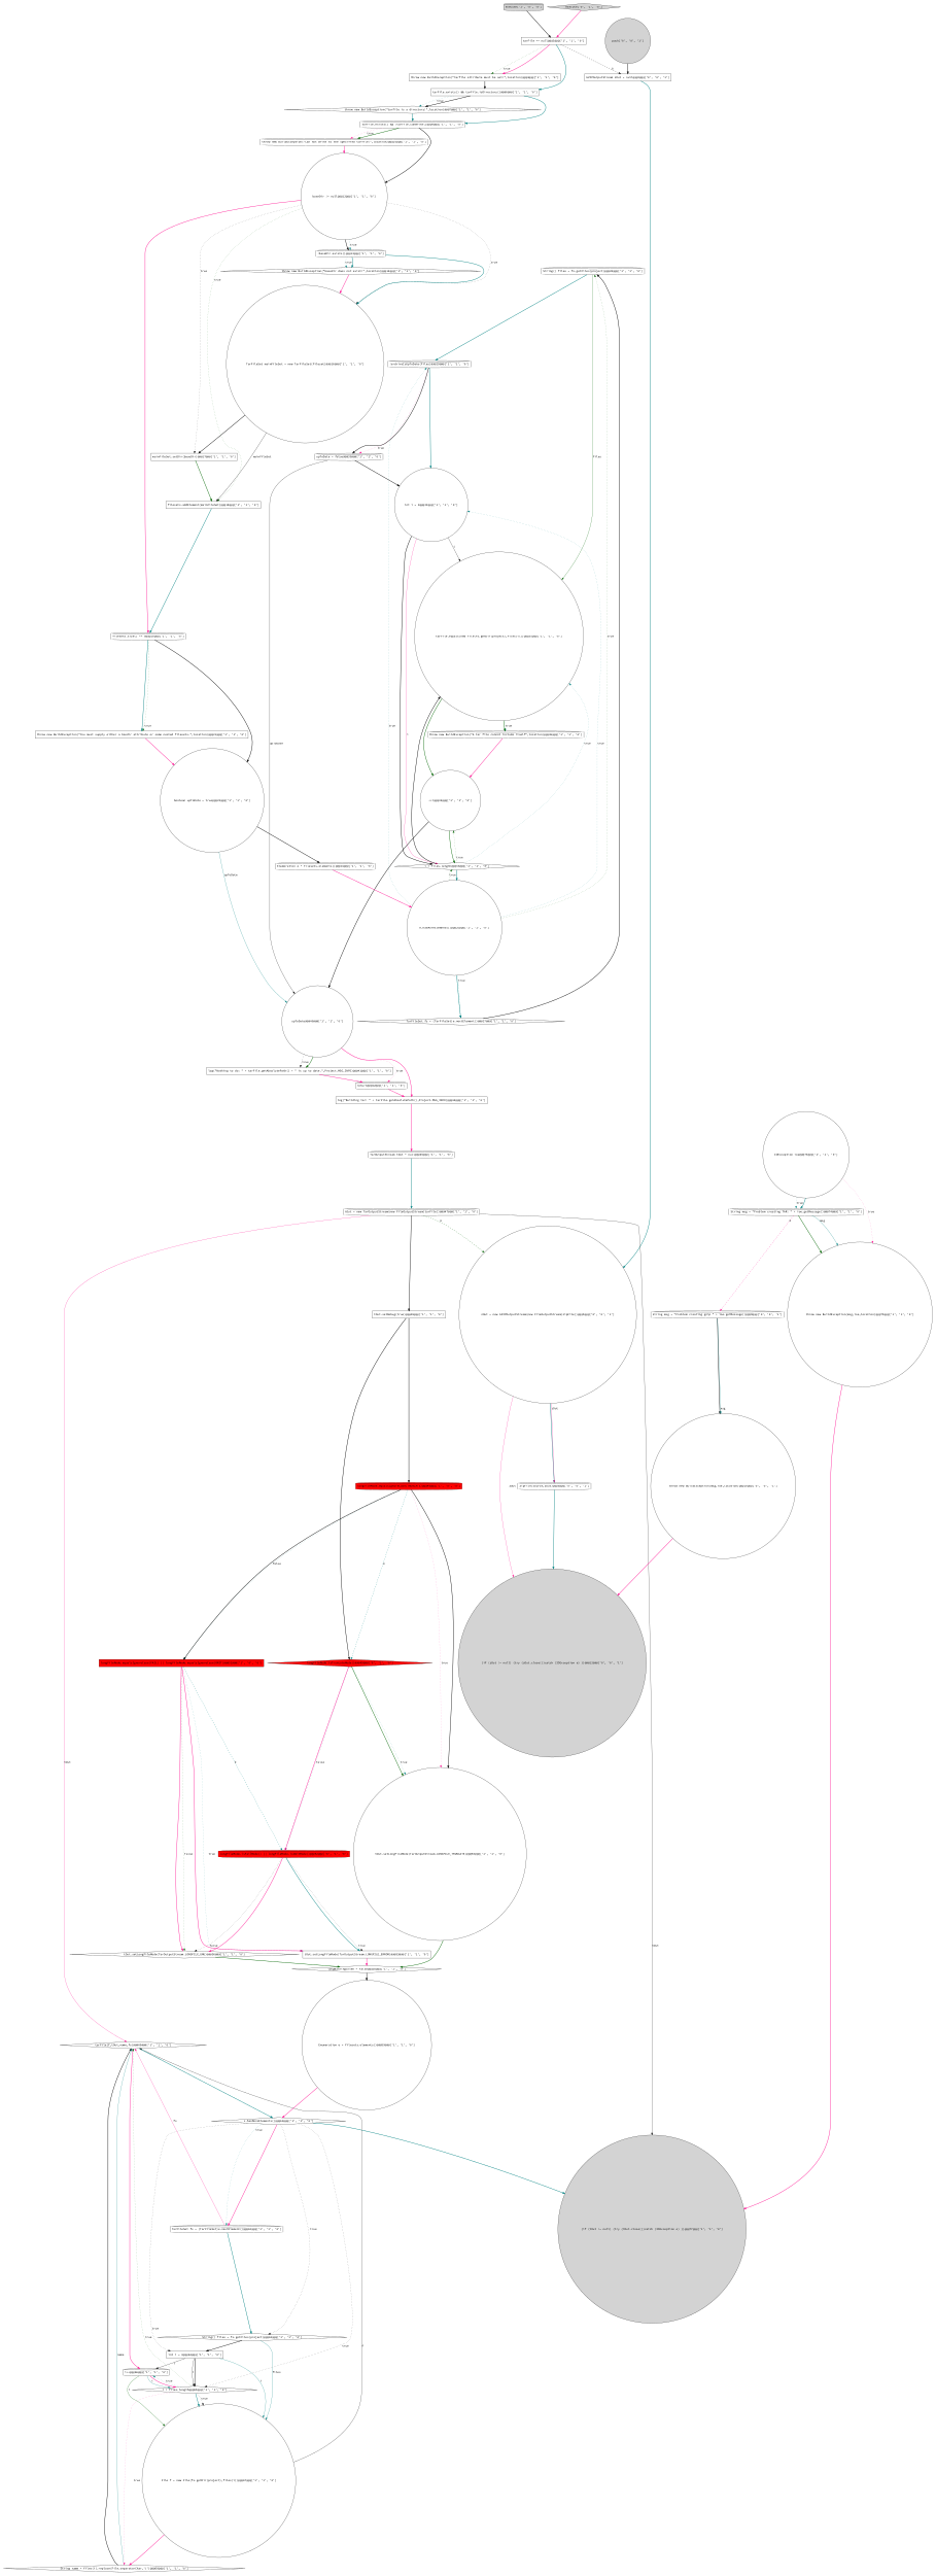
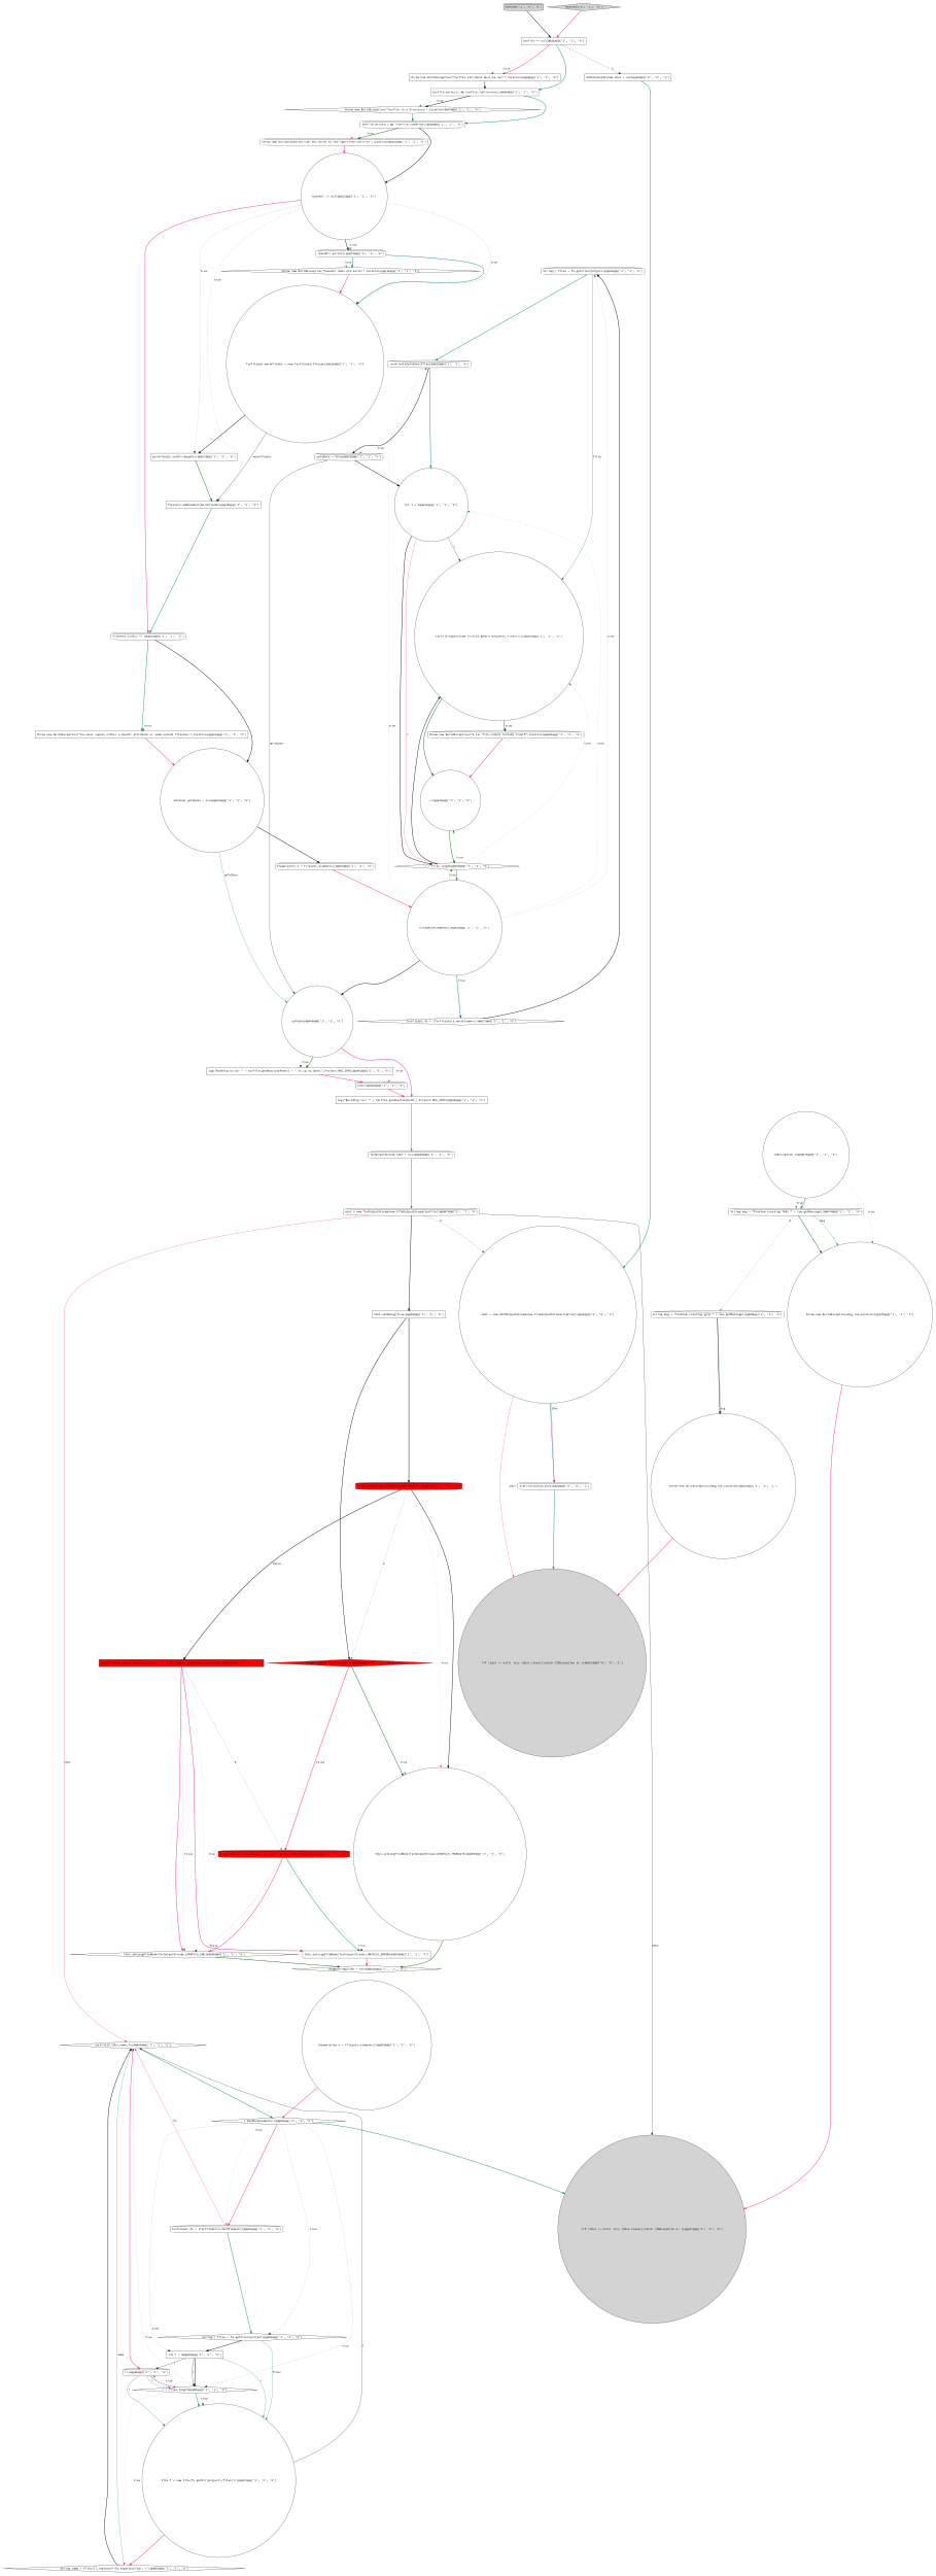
  digraph {
    fontname="Source Code Pro"
    node [fillcolor=white fontname="Source Code Pro" shape=cylinder style=filled]
    edge [color=teal fontname="Source Code Pro" style=bold]
    n1 [label="String(( files = fs.getFiles(project)@@@28@@@['1', '1', '0']"]
    n2 [label="!archiveIsUpToDate(files)@@@29@@@['1', '1', '0']"]
    n3 [label="tarFile.equals(new File(fs.getDir(project),files(i())@@@35@@@['1', '1', '0']" shape=circle]
    n4 [label="int i = 0@@@32@@@['1', '1', '0']" shape=circle]
    n5 [label="upToDate = false@@@30@@@['1', '1', '0']"]
    n6 [label="++i@@@34@@@['1', '1', '0']" shape=circle]
    n7 [label="throw new BuildException(\"A tar file cannot include itself\",location)@@@36@@@['1', '1', '0']"]
    n8 [label="i < files.length@@@33@@@['1', '1', '0']" shape=diamond]
    n9 [label="e.hasMoreElements()@@@25@@@['1', '1', '0']" shape=circle]
-   n10 [fillcolor=lightgray label="pack['0', '0', '1']" shape=circle]
    n11 [label="GZIPOutputStream zOut = null@@@3@@@['0', '0', '1']" shape=box]
    n12 [label="zOut = new GZIPOutputStream(new FileOutputStream(zipFile))@@@5@@@['0', '0', '1']" shape=circle]
    n13 [label="mainFileSet.setDir(baseDir)@@@17@@@['1', '1', '0']" shape=box]
    n14 [label="filesets.addElement(mainFileSet)@@@18@@@['1', '1', '0']" shape=box]
    n15 [label="filesets.size() == 0@@@20@@@['1', '1', '0']"]
    n16 [label="longWarningGiven = false@@@58@@@['1', '1', '0']" shape=diamond]
    n17 [label="Enumeration e = filesets.elements()@@@59@@@['1', '1', '0']" shape=circle]
    n18 [label="e.hasMoreElements()@@@60@@@['1', '1', '0']" shape=diamond]
    n19 [label="tarFile.exists() && tarFile.isDirectory()@@@6@@@['1', '1', '0']" shape=box]
    n20 [label="throw new BuildException(\"tarfile is a directory!\",location)@@@7@@@['1', '1', '0']" shape=diamond]
    n21 [label="tarFile.exists() && !tarFile.canWrite()@@@9@@@['1', '1', '0']"]
    n22 [label="baseDir != null@@@12@@@['1', '1', '0']" shape=circle]
    n23 [label="throw new BuildException(\"Can not write to the specified tarfile!\",location)@@@10@@@['1', '1', '0']"]
    n24 [label="File f = new File(fs.getDir(project),files(i()@@@67@@@['1', '1', '0']" shape=circle]
    n25 [label="tarFile(f,tOut,name,fs)@@@69@@@['1', '1', '0']" shape=diamond]
    n26 [label="String name = files(i(.replace(File.separatorChar,'/')@@@68@@@['1', '1', '0']" shape=diamond]
    n27 [label="i++@@@66@@@['1', '1', '0']"]
    n28 [label="zipFile(source,zOut)@@@6@@@['0', '0', '1']"]
    n29 [fillcolor=lightgray label="{if (zOut != null) {try {zOut.close()}catch (IOException e) }}@@@12@@@['0', '0', '1']" shape=circle]
    n30 [label="TarFileSet fs = (TarFileSet)e.nextElement()@@@62@@@['1', '1', '0']"]
    n31 [label="String(( files = fs.getFiles(project)@@@63@@@['1', '1', '0']" shape=diamond]
    n32 [label="int i = 0@@@64@@@['1', '1', '0']" shape=box]
    n33 [fillcolor=red label="longFileMode.isFailMode() || longFileMode.isOmitMode()@@@52@@@['0', '1', '0']"]
    n34 [label="tOut.setLongFileMode(TarOutputStream.LONGFILE_GNU)@@@56@@@['1', '1', '0']" shape=diamond]
    n35 [label="tOut.setLongFileMode(TarOutputStream.LONGFILE_ERROR)@@@53@@@['1', '1', '0']" shape=box]
    n36 [label="TarOutputStream tOut = null@@@45@@@['1', '1', '0']"]
    n37 [label="tOut = new TarOutputStream(new FileOutputStream(tarFile))@@@47@@@['1', '1', '0']"]
    n38 [fillcolor=lightgray label="{if (tOut != null) {try {tOut.close()}catch (IOException e) }}@@@77@@@['1', '1', '0']" shape=circle]
    n39 [label="tOut.setDebug(true)@@@48@@@['1', '1', '0']" shape=box]
    n40 [label="String msg = \"Problem creating TAR: \" + ioe.getMessage()@@@74@@@['1', '1', '0']"]
    n41 [label="String msg = \"Problem creating gzip \" + ioe.getMessage()@@@9@@@['0', '0', '1']"]
    n42 [label="throw new BuildException(msg,ioe,location)@@@75@@@['1', '1', '0']" shape=circle]
    n43 [label="throw new BuildException(msg,ioe,location)@@@10@@@['0', '0', '1']" shape=circle]
    n44 [label="upToDate@@@40@@@['1', '1', '0']" shape=circle]
    n45 [label="TarFileSet fs = (TarFileSet)e.nextElement()@@@27@@@['1', '1', '0']" shape=diamond]
    n46 [label="log(\"Building tar: \" + tarFile.getAbsolutePath(),Project.MSG_INFO)@@@44@@@['1', '1', '0']" shape=box]
    n47 [label="log(\"Nothing to do: \" + tarFile.getAbsolutePath() + \" is up to date.\",Project.MSG_INFO)@@@41@@@['1', '1', '0']" shape=box]
    n48 [label="return@@@42@@@['1', '1', '0']"]
    n49 [label="throw new BuildException(\"tarfile attribute must be set!\",location)@@@4@@@['1', '1', '0']" shape=box]
    n50 [label="TarFileSet mainFileSet = new TarFileSet(fileset)@@@16@@@['1', '1', '0']" shape=circle]
    n51 [label="!baseDir.exists()@@@13@@@['1', '1', '0']"]
    n52 [label="throw new BuildException(\"basedir does not exist!\",location)@@@14@@@['1', '1', '0']" shape=diamond]
    n53 [label="boolean upToDate = true@@@23@@@['1', '1', '0']" shape=circle]
    n54 [label="throw new BuildException(\"You must supply either a basdir attribute or some nested filesets.\",location)@@@21@@@['1', '1', '0']" shape=box]
    n55 [label="Enumeration e = filesets.elements()@@@24@@@['1', '1', '0']"]
    n56 [label="i < files.length@@@65@@@['1', '1', '0']" shape=diamond]
    n57 [fillcolor=lightgray label="execute['1', '0', '0']"]
    n58 [label="tarFile == null@@@3@@@['1', '1', '0']" shape=box]
    n59 [fillcolor=red label="longFileMode.equalsIgnoreCase(TRUNCATE)@@@49@@@['1', '0', '0']"]
    n60 [label="tOut.setLongFileMode(TarOutputStream.LONGFILE_TRUNCATE)@@@50@@@['1', '1', '0']" shape=circle]
    n61 [fillcolor=red label="longFileMode.isTruncateMode()@@@49@@@['0', '1', '0']" shape=diamond]
    n62 [fillcolor=red label="longFileMode.equalsIgnoreCase(FAIL) || longFileMode.equalsIgnoreCase(OMIT)@@@52@@@['1', '0', '0']" shape=box]
    n63 [label="IOException ioe@@@73@@@['1', '1', '0']" shape=circle]
    n64 [fillcolor=lightgray label="execute['0', '1', '0']" shape=diamond]
    n1 -> n2
    n1 -> n3 [color=darkgreen label=files style=solid]
    n2 -> n4
    n2 -> n5 [color=black]
    n2 -> n5 [color=deeppink label=true style=dotted]
    n3 -> n6 [color=darkgreen]
    n3 -> n7 [label=true style=dotted]
    n3 -> n7 [color=darkgreen]
    n4 -> n3 [color=black label=i style=solid]
    n4 -> n8 [color=deeppink label=i style=solid]
    n4 -> n8 [color=black]
    n5 -> n4 [color=black]
    n5 -> n44 [color=black label=upToDate style=solid]
    n6 -> n8 [color=darkgreen]
    n7 -> n6 [color=deeppink]
    n8 -> n3 [color=black]
    n8 -> n3 [label=true style=dotted]
    n8 -> n6 [color=darkgreen label=true style=dotted]
    n8 -> n9
    n9 -> n1 [color=darkgreen label=true style=dotted]
    n9 -> n2 [label=true style=dotted]
    n9 -> n4 [label=true style=dotted]
    n9 -> n8 [color=darkgreen label=true style=dotted]
-   n6 -> n44 [color=black]
+   n9 -> n44 [color=black]
    n9 -> n45
    n9 -> n45 [label=true style=dotted]
-   n10 -> n11 [color=black]
    n11 -> n12
    n12 -> n28
    n12 -> n28 [color=deeppink label=zOut style=solid]
    n12 -> n29 [color=deeppink label=zOut style=solid]
    n13 -> n14 [color=darkgreen]
    n14 -> n15
    n15 -> n53 [color=black]
    n15 -> n54 [color=darkgreen label=true style=dotted]
    n15 -> n54
-   n16 -> n17 [color=black]
    n17 -> n18 [color=deeppink]
    n18 -> n30 [label=true style=dotted]
    n18 -> n30 [color=deeppink]
    n18 -> n31 [color=black label=true style=dotted]
    n18 -> n32 [color=black label=true style=dotted]
    n18 -> n38
    n18 -> n56 [color=black label=true style=dotted]
    n19 -> n20 [color=black]
    n19 -> n20 [label=true style=dotted]
    n19 -> n21
    n20 -> n21
    n21 -> n22 [color=black]
    n21 -> n23 [color=darkgreen]
    n21 -> n23 [color=deeppink label=true style=dotted]
    n22 -> n13 [color=black label=true style=dotted]
    n22 -> n14 [color=darkgreen label=true style=dotted]
    n22 -> n15 [color=deeppink]
    n22 -> n50 [color=black label=true style=dotted]
    n22 -> n51 [color=black]
    n22 -> n51 [label=true style=dotted]
    n23 -> n22 [color=deeppink]
    n24 -> n25 [color=black label=f style=solid]
    n24 -> n26 [color=deeppink]
    n25 -> n18
    n25 -> n27 [color=deeppink]
    n26 -> n25 [color=black]
    n26 -> n25 [label=name style=solid]
    n27 -> n24 [color=darkgreen label=i style=solid]
    n27 -> n56 [label=i style=solid]
    n27 -> n56 [color=deeppink]
    n28 -> n29
    n30 -> n25 [color=deeppink label=fs style=solid]
    n30 -> n31
    n31 -> n24 [label=files style=solid]
    n31 -> n32 [color=black]
    n32 -> n24 [label=i style=solid]
    n32 -> n27 [color=black label=i style=solid]
    n32 -> n56 [color=black]
    n32 -> n56 [color=black label=i style=solid]
    n33 -> n34 [color=black label=false style=dotted]
    n33 -> n34 [color=deeppink]
    n33 -> n35 [color=black label=true style=dotted]
    n33 -> n35
    n34 -> n16 [color=darkgreen]
    n35 -> n16 [color=deeppink]
    n36 -> n37
    n37 -> n12 [color=darkgreen label=0 style=dashed]
    n37 -> n25 [color=deeppink label=tOut style=solid]
    n37 -> n38 [color=black label=tOut style=solid]
    n37 -> n39 [color=black]
    n39 -> n59 [color=black]
    n39 -> n61 [color=black]
    n40 -> n41 [color=deeppink label=0 style=dashed]
    n40 -> n42 [label=msg style=solid]
    n40 -> n42 [color=darkgreen]
    n41 -> n43 [color=black]
    n41 -> n43 [label=msg style=solid]
    n42 -> n38 [color=deeppink]
    n43 -> n29 [color=deeppink]
    n44 -> n46 [color=deeppink]
    n44 -> n47 [color=darkgreen]
    n44 -> n47 [color=black label=true style=dotted]
    n44 -> n48 [color=deeppink label=true style=dotted]
    n45 -> n1 [color=black]
    n46 -> n36 [color=deeppink]
    n47 -> n48 [color=deeppink]
    n48 -> n46 [color=deeppink]
    n49 -> n19 [color=black]
    n50 -> n13 [color=black]
    n50 -> n14 [color=black label=mainFileSet style=solid]
    n51 -> n50
    n51 -> n52
    n51 -> n52 [label=true style=dotted]
    n52 -> n50 [color=deeppink]
    n53 -> n44 [label=upToDate style=solid]
    n53 -> n55 [color=black]
    n54 -> n53 [color=deeppink]
    n55 -> n9 [color=deeppink]
    n56 -> n24
    n56 -> n24 [color=black label=true style=dotted]
    n56 -> n25 [color=darkgreen label=true style=dotted]
    n56 -> n26 [color=deeppink label=true style=dotted]
    n56 -> n27 [label=true style=dotted]
    n57 -> n58 [color=black]
    n58 -> n11 [color=black label=0 style=dashed]
    n58 -> n19
    n58 -> n49 [color=deeppink]
    n58 -> n49 [color=darkgreen label=true style=dotted]
    n59 -> n60 [color=deeppink label=true style=dotted]
    n59 -> n60 [color=black]
    n59 -> n61 [label=0 style=dashed]
    n59 -> n62 [label=false style=dotted]
    n59 -> n62 [color=black]
    n60 -> n16 [color=darkgreen]
    n61 -> n33 [label=false style=dotted]
    n61 -> n33 [color=deeppink]
    n61 -> n60 [color=darkgreen]
    n61 -> n60 [label=true style=dotted]
    n62 -> n33 [label=0 style=dashed]
    n62 -> n34 [color=deeppink]
    n62 -> n34 [color=darkgreen label=false style=dotted]
    n62 -> n35 [label=true style=dotted]
    n62 -> n35 [color=deeppink]
    n63 -> n40 [label=true style=dotted]
    n63 -> n40
    n63 -> n42 [color=deeppink label=true style=dotted]
    n64 -> n58 [color=deeppink]
  }
